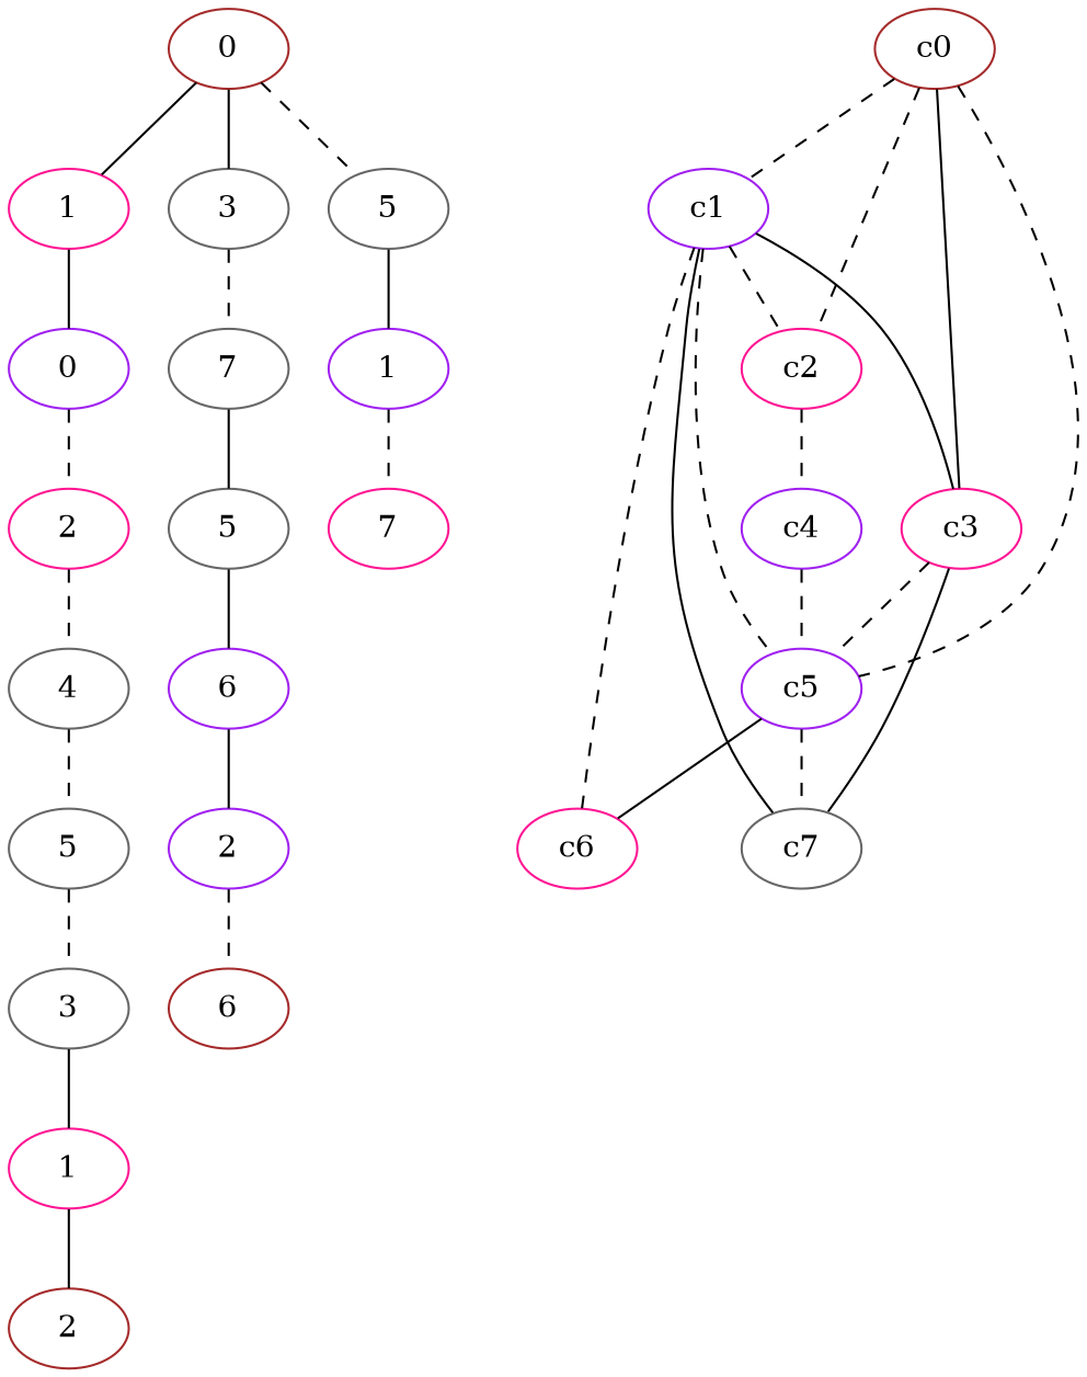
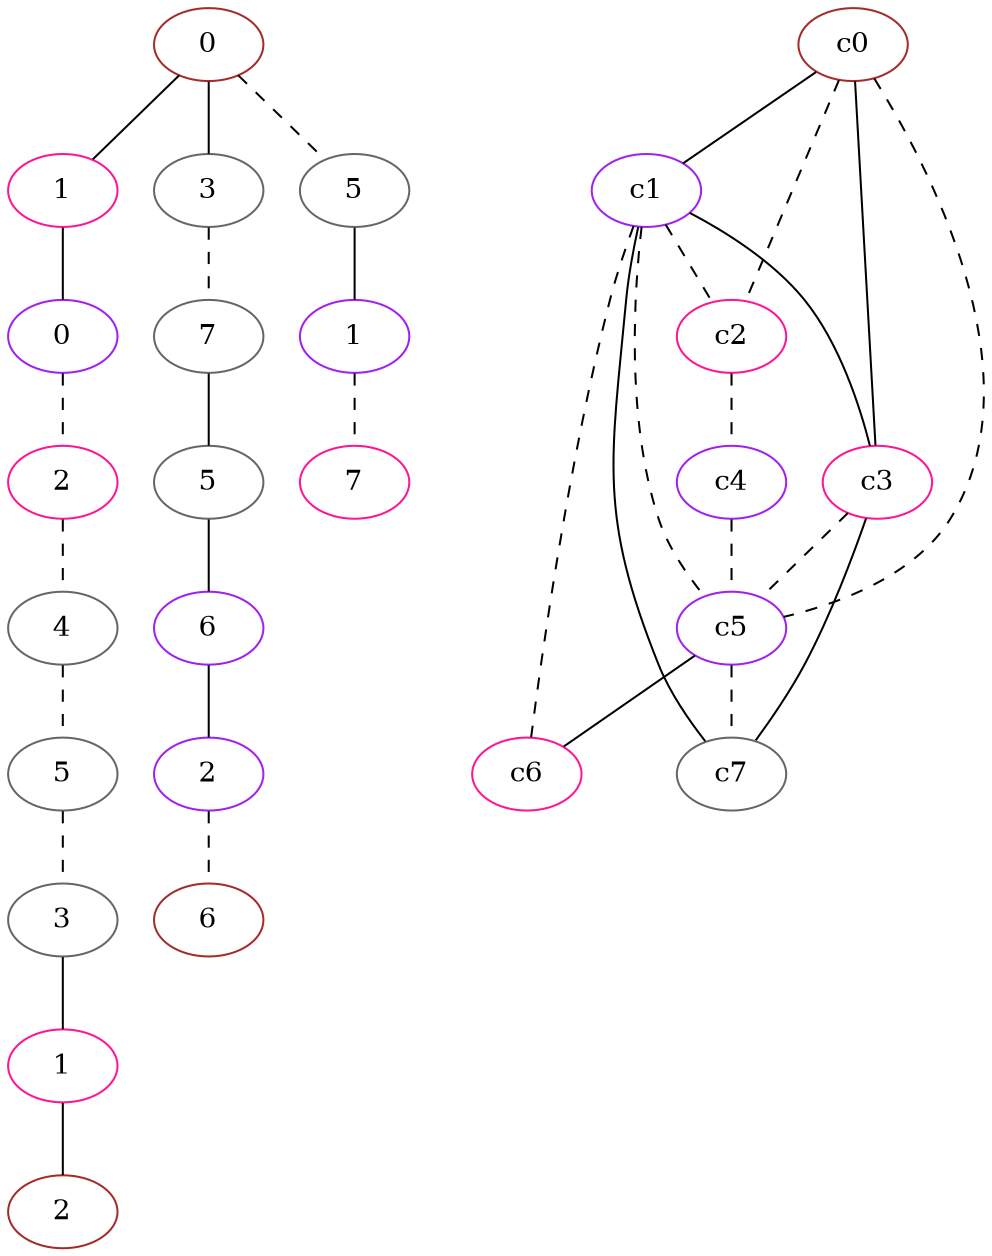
  graph {
    node [color=gray40]
    edge [style=dashed]
    n1 [color=brown label=0]
    n2 [color=deeppink label=1]
    n3 [label=3]
    n4 [label=5]
    n5 [color=purple label=0]
    n6 [label=7]
    n7 [color=purple label=1]
    n8 [color=deeppink label=2]
    n9 [label=4]
    n10 [label=5]
    n11 [label=3]
    n12 [color=deeppink label=1]
    n13 [color=brown label=2]
    n14 [label=5]
    n15 [color=purple label=6]
    n16 [color=purple label=2]
    n17 [color=brown label=6]
    n18 [color=deeppink label=7]
    c0 [color=brown]
    c1 [color=purple]
    c2 [color=deeppink]
    c3 [color=deeppink]
    c5 [color=purple]
    c7
    c6 [color=deeppink]
    c4 [color=purple]
    n1 -- n2 [style=solid]
    n1 -- n3 [style=solid]
    n1 -- n4
    n2 -- n5 [style=solid]
    n3 -- n6
    n4 -- n7 [style=solid]
    n5 -- n8
    n6 -- n14 [style=solid]
    n7 -- n18
    n8 -- n9
    n9 -- n10
    n10 -- n11
    n11 -- n12 [style=solid]
    n12 -- n13 [style=solid]
    n14 -- n15 [style=solid]
    n15 -- n16 [style=solid]
    n16 -- n17
-   c0 -- c1
+   c0 -- c1 [style=solid]
    c0 -- c2
    c0 -- c3 [style=solid]
    c0 -- c5
    c1 -- c2
    c1 -- c3 [style=solid]
    c1 -- c5
    c1 -- c7 [style=solid]
    c1 -- c6
    c2 -- c4
    c3 -- c5
    c3 -- c7 [style=solid]
    c5 -- c7
    c5 -- c6 [style=solid]
    c4 -- c5
  }
